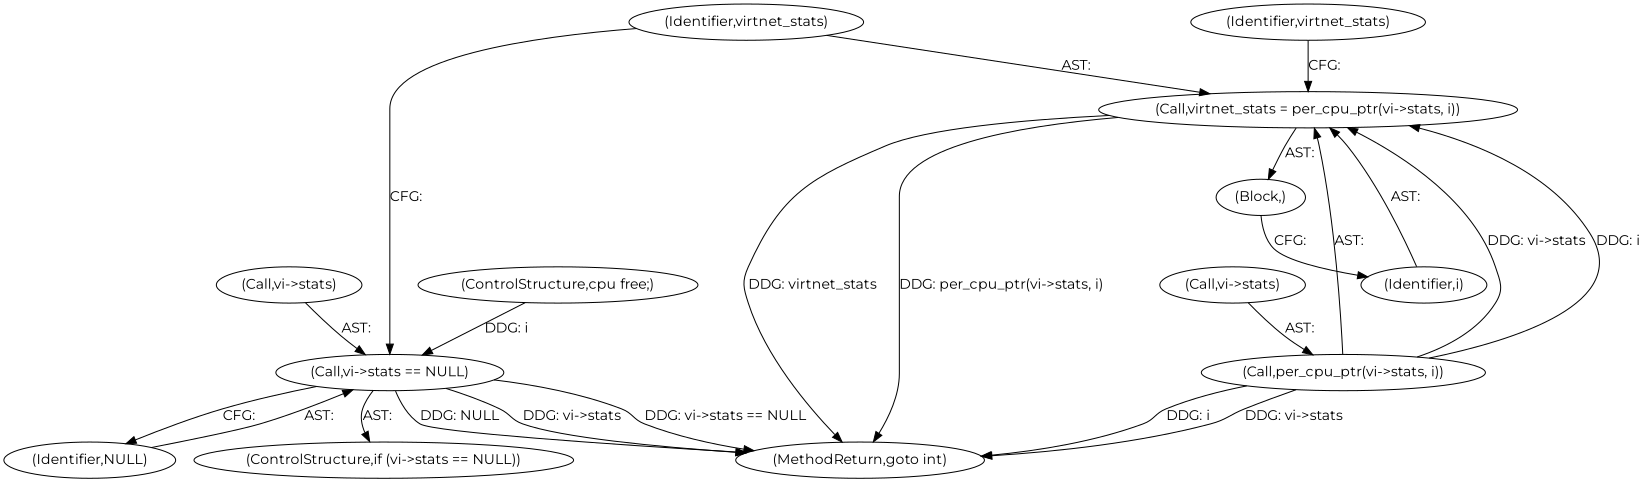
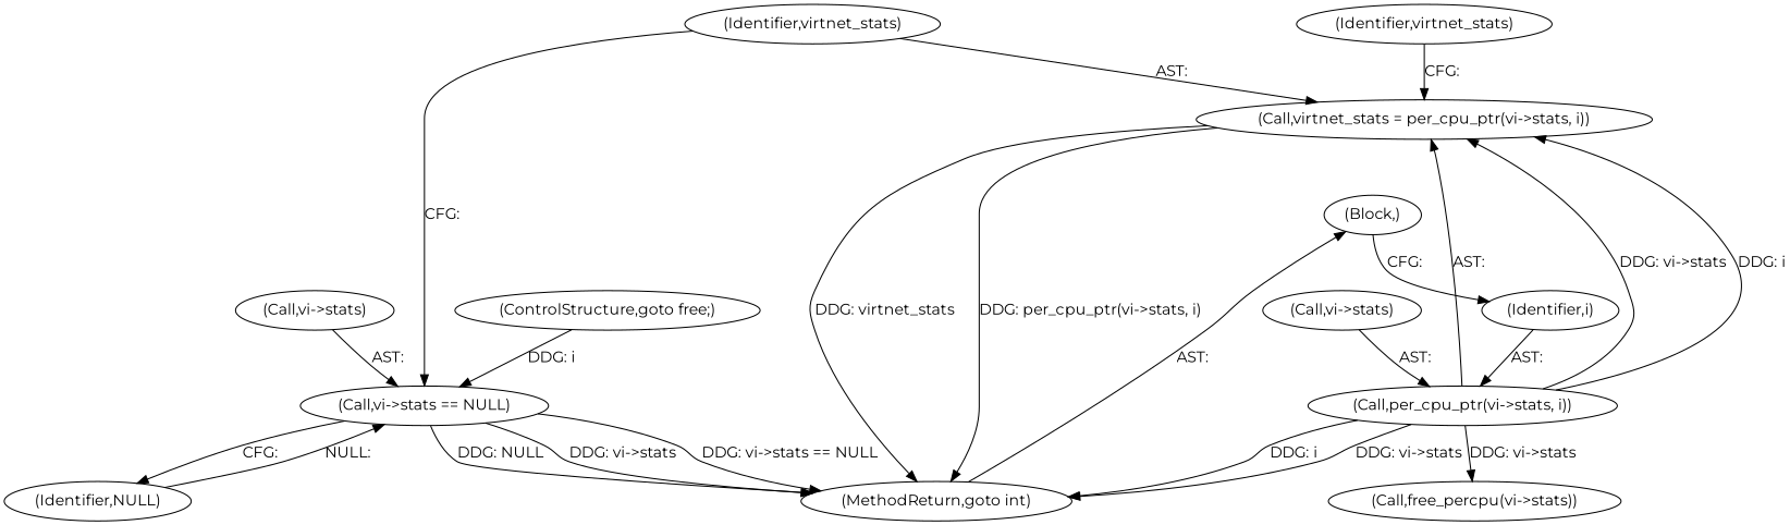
  digraph {
    fontname=Montserrat
    node [fontname=Montserrat]
    edge [fontname=Montserrat]
    n1 [label="(Call,virtnet_stats = per_cpu_ptr(vi->stats, i))"]
    n2 [label="(Block,)"]
    n3 [label="(MethodReturn,goto int)"]
    n4 [label="(Call,per_cpu_ptr(vi->stats, i))"]
+   n5 [label="(Call,free_percpu(vi->stats))"]
    n6 [label="(Identifier,i)"]
    n7 [label="(Call,vi->stats == NULL)"]
    n8 [label="(Identifier,NULL)"]
-   n9 [label="(ControlStructure,if (vi->stats == NULL))"]
-   n10 [label="(ControlStructure,cpu free;)"]
+   n10 [label="(ControlStructure,goto free;)"]
    n11 [label="(Call,vi->stats)"]
    n12 [label="(Call,vi->stats)"]
    n13 [label="(Identifier,virtnet_stats)"]
    n14 [label="(Identifier,virtnet_stats)"]
-   n1 -> n2 [label="AST: "]
+   n3 -> n2 [label="AST: "]
    n1 -> n3 [label="DDG: virtnet_stats"]
    n1 -> n3 [label="DDG: per_cpu_ptr(vi->stats, i)"]
    n2 -> n6 [label="CFG: "]
    n4 -> n1 [label="AST: "]
    n4 -> n1 [label="DDG: vi->stats"]
    n4 -> n1 [label="DDG: i"]
    n4 -> n3 [label="DDG: i"]
    n4 -> n3 [label="DDG: vi->stats"]
-   n6 -> n1 [label="AST: "]
+   n4 -> n5 [label="DDG: vi->stats"]
+   n6 -> n4 [label="AST: "]
    n7 -> n3 [label="DDG: NULL"]
    n7 -> n3 [label="DDG: vi->stats"]
    n7 -> n3 [label="DDG: vi->stats == NULL"]
    n7 -> n8 [label="CFG: "]
-   n7 -> n9 [label="AST: "]
-   n8 -> n7 [label="AST: "]
+   n8 -> n7 [label="NULL: "]
    n10 -> n7 [label="DDG: i"]
    n11 -> n4 [label="AST: "]
    n12 -> n7 [label="AST: "]
    n13 -> n1 [label="CFG: "]
    n14 -> n1 [label="AST: "]
    n14 -> n7 [label="CFG: "]
  }
